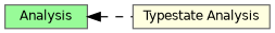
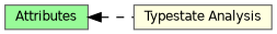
  digraph {
    rankdir=LR
    node [fontname=Helvetica fontsize=10 shape=box style=filled]
-   n1 [color=grey40 fillcolor=palegreen height=0.2 label=Analysis width=0.4]
+   n1 [color=grey40 fillcolor=palegreen height=0.2 label=Attributes width=0.4]
    n2 [color=gray40 fillcolor=lightyellow fontcolor=black height=0.2 label="Typestate Analysis" width=0.4]
    n1 -> n2 [dir=back fontname=Helvetica fontsize=10 labelfontname=Helvetica labelfontsize=10 shape=plaintext style=dashed]
  }
